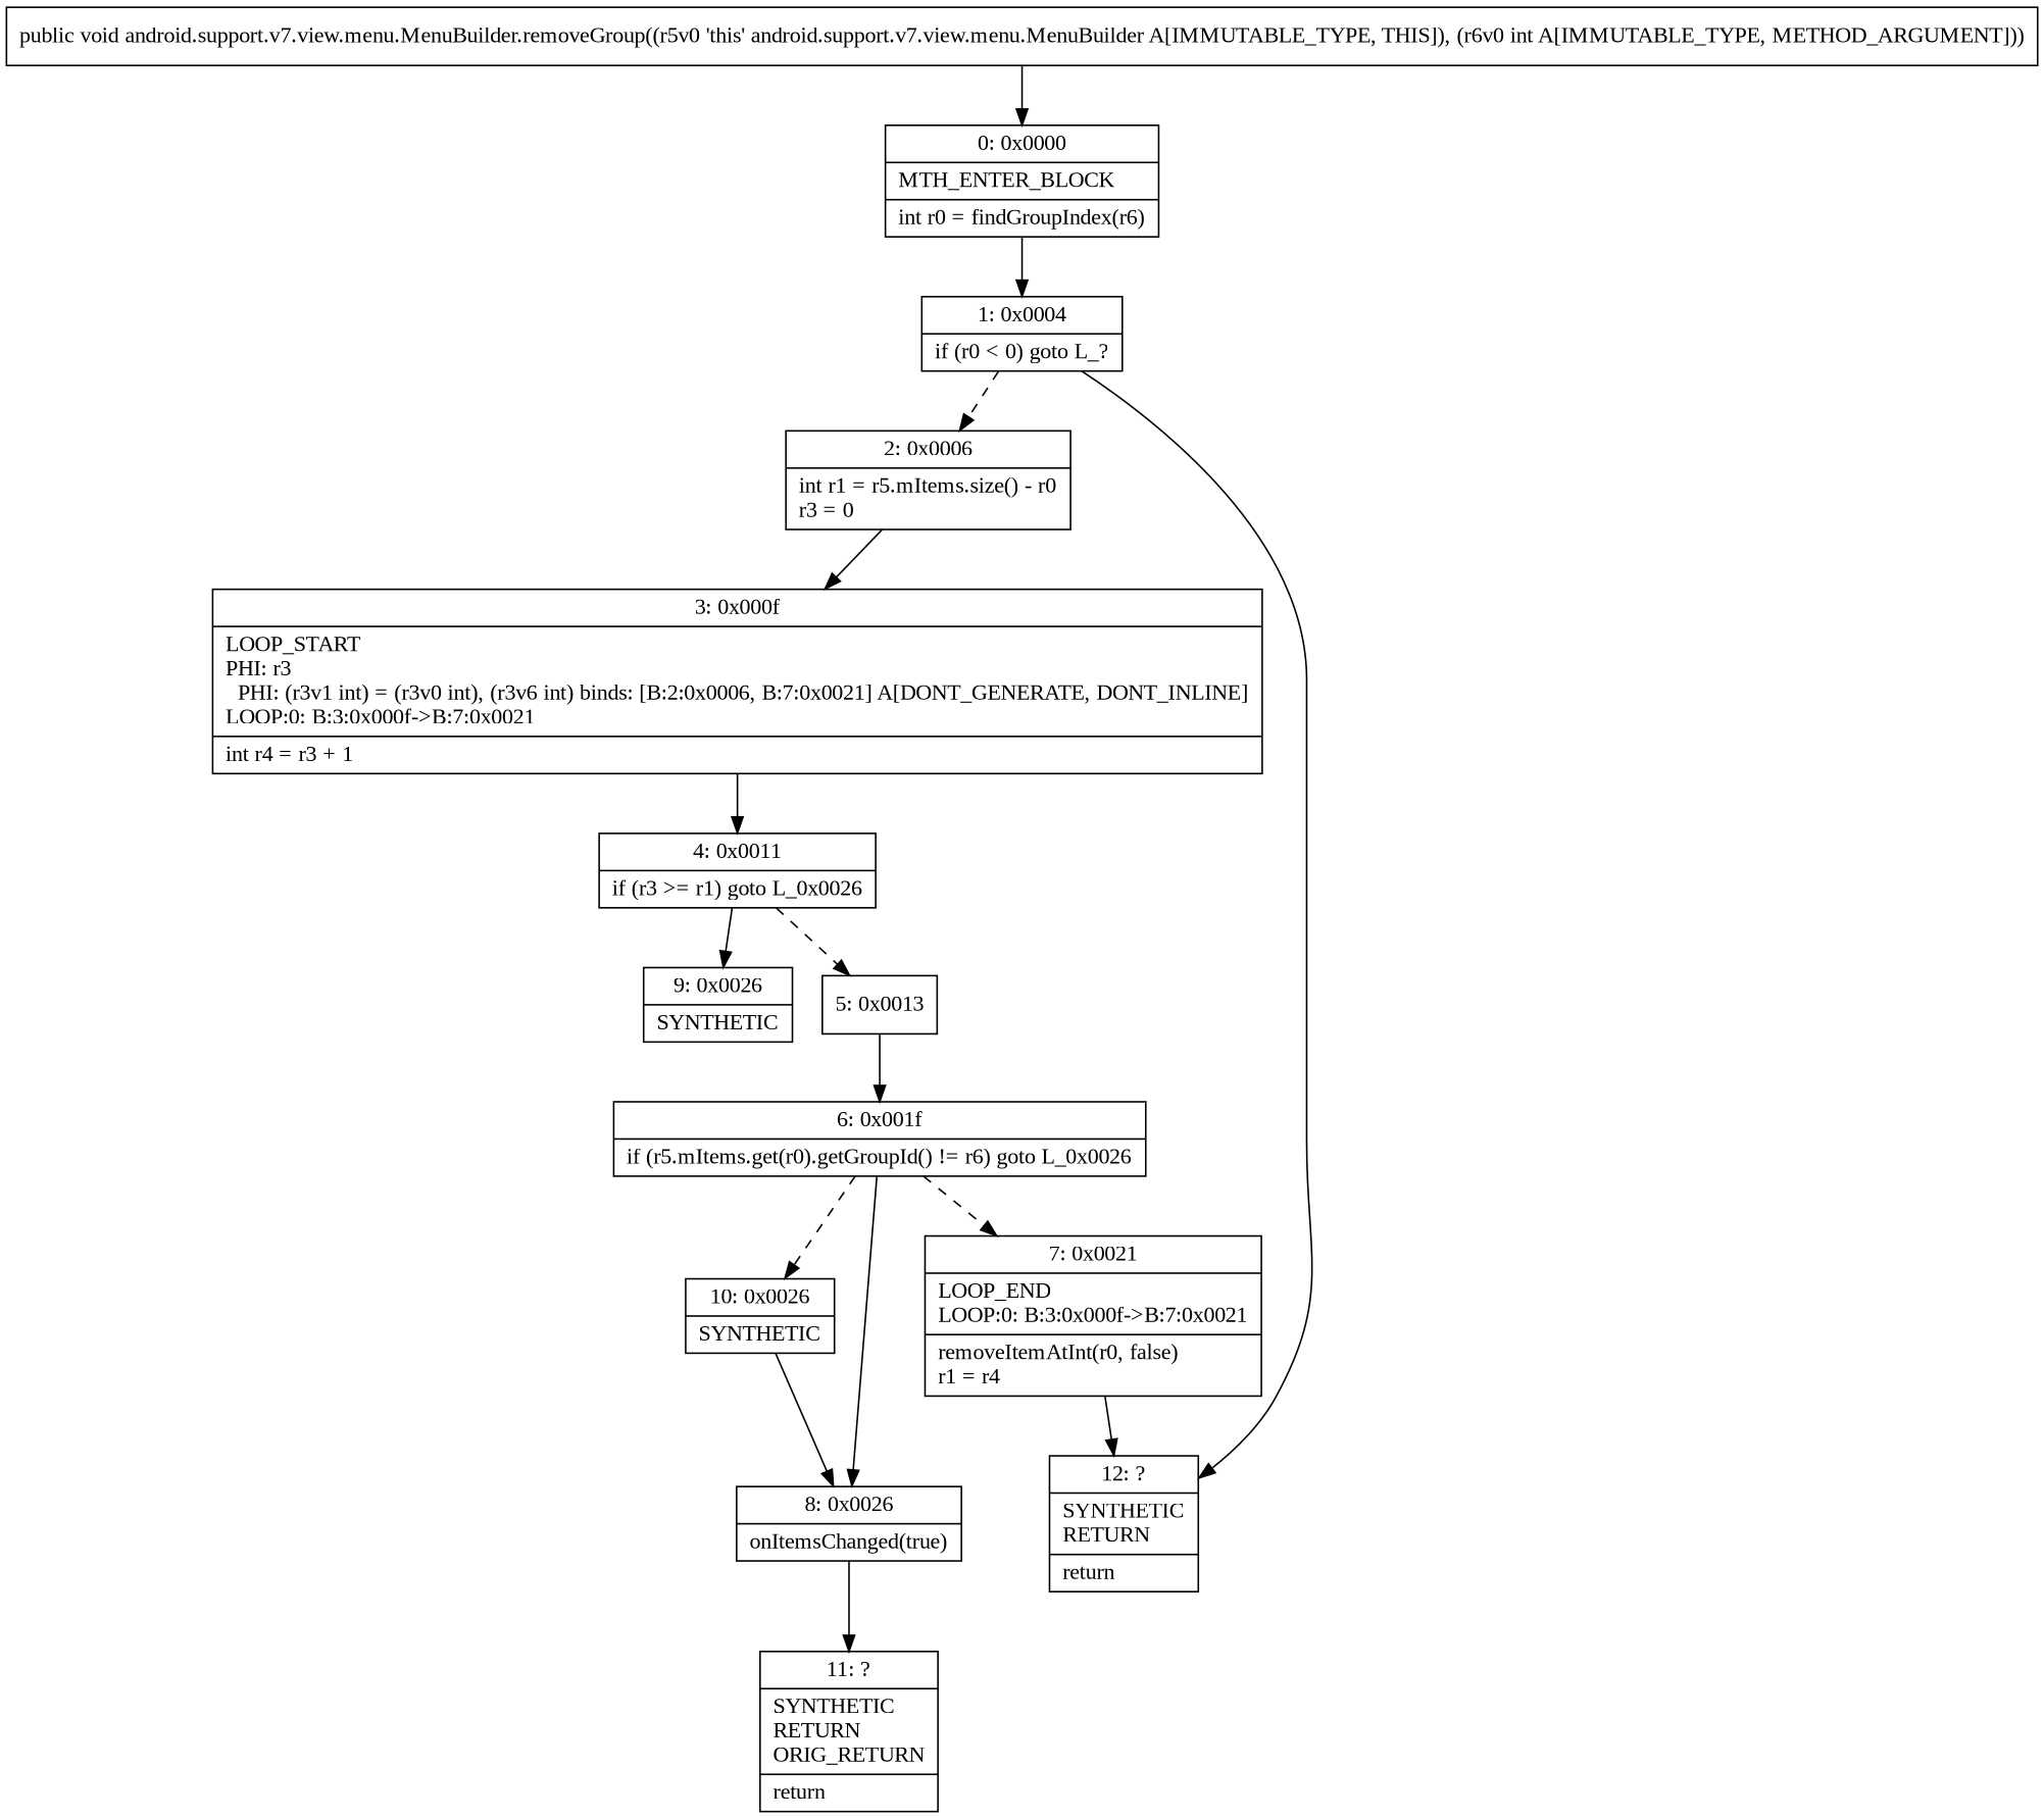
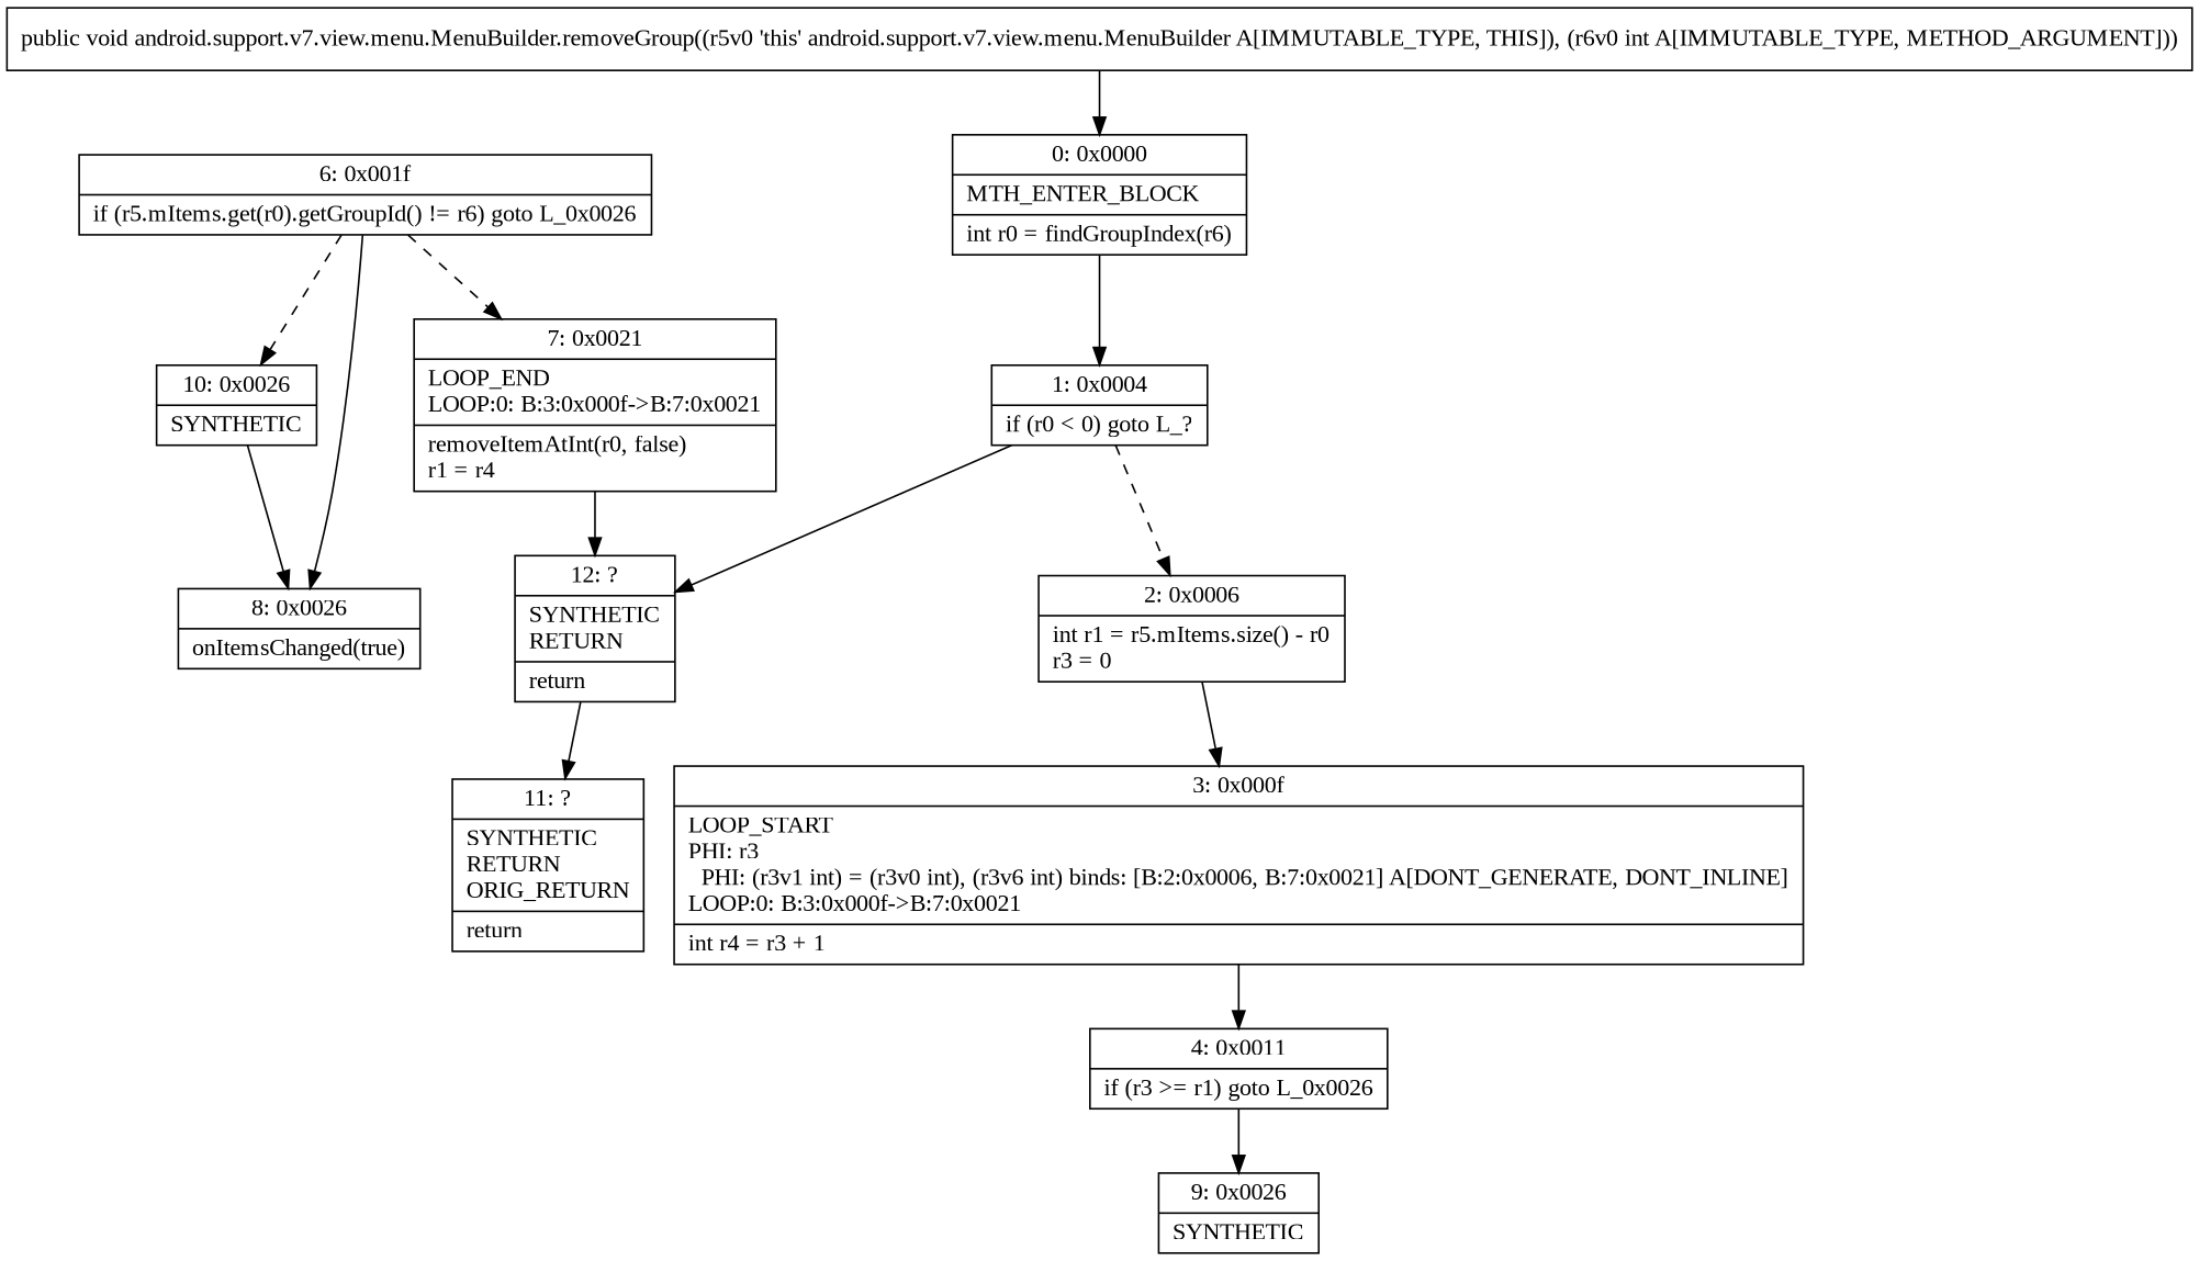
  digraph {
    fontname="Liberation Serif"
    node [fontname="Liberation Serif" shape=record]
    edge [fontname="Liberation Serif"]
    n1 [label="{0\:\ 0x0000|MTH_ENTER_BLOCK\l|int r0 = findGroupIndex(r6)\l}"]
    n2 [label="{1\:\ 0x0004|if (r0 \< 0) goto L_?\l}"]
    n3 [label="{2\:\ 0x0006|int r1 = r5.mItems.size() \- r0\lr3 = 0\l}"]
    n4 [label="{12\:\ ?|SYNTHETIC\lRETURN\l|return\l}"]
    n5 [label="{3\:\ 0x000f|LOOP_START\lPHI: r3 \l  PHI: (r3v1 int) = (r3v0 int), (r3v6 int) binds: [B:2:0x0006, B:7:0x0021] A[DONT_GENERATE, DONT_INLINE]\lLOOP:0: B:3:0x000f\-\>B:7:0x0021\l|int r4 = r3 + 1\l}"]
    n6 [label="{4\:\ 0x0011|if (r3 \>= r1) goto L_0x0026\l}"]
-   n7 [label="{5\:\ 0x0013}"]
    n8 [label="{9\:\ 0x0026|SYNTHETIC\l}"]
    n9 [label="{6\:\ 0x001f|if (r5.mItems.get(r0).getGroupId() != r6) goto L_0x0026\l}"]
    n10 [label="{7\:\ 0x0021|LOOP_END\lLOOP:0: B:3:0x000f\-\>B:7:0x0021\l|removeItemAtInt(r0, false)\lr1 = r4\l}"]
    n11 [label="{10\:\ 0x0026|SYNTHETIC\l}"]
    n12 [label="{8\:\ 0x0026|onItemsChanged(true)\l}"]
    n13 [label="{11\:\ ?|SYNTHETIC\lRETURN\lORIG_RETURN\l|return\l}"]
    n14 [label="{public void android.support.v7.view.menu.MenuBuilder.removeGroup((r5v0 'this' android.support.v7.view.menu.MenuBuilder A[IMMUTABLE_TYPE, THIS]), (r6v0 int A[IMMUTABLE_TYPE, METHOD_ARGUMENT])) }"]
    n1 -> n2
    n2 -> n3 [style=dashed]
    n2 -> n4
    n3 -> n5
    n5 -> n6
-   n6 -> n7 [style=dashed]
    n6 -> n8
-   n7 -> n9
    n9 -> n10 [style=dashed]
    n9 -> n11 [style=dashed]
    n9 -> n12
    n10 -> n4
    n11 -> n12
-   n12 -> n13
+   n4 -> n13
    n14 -> n1
  }
